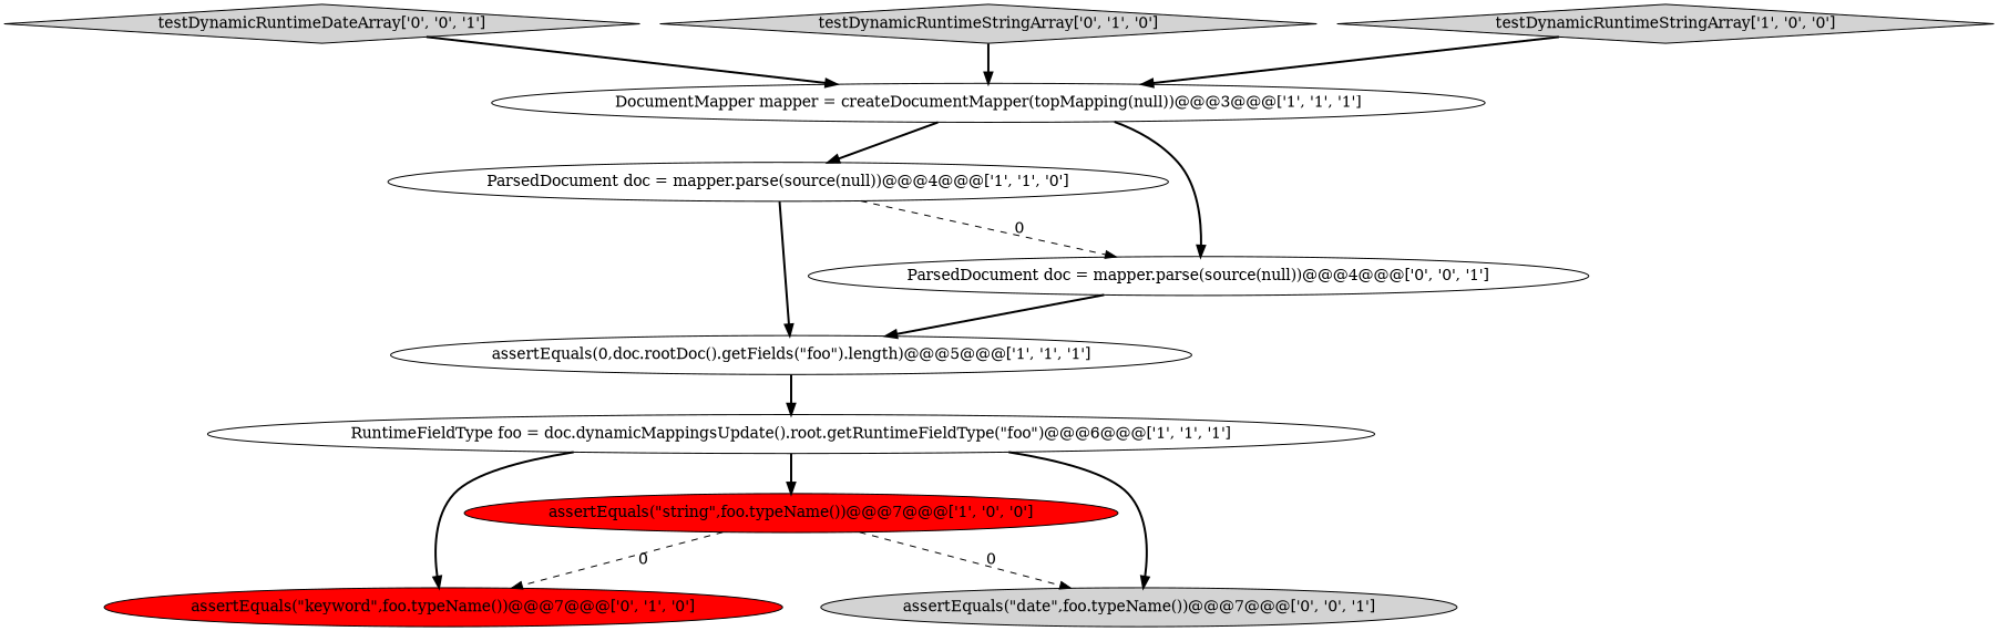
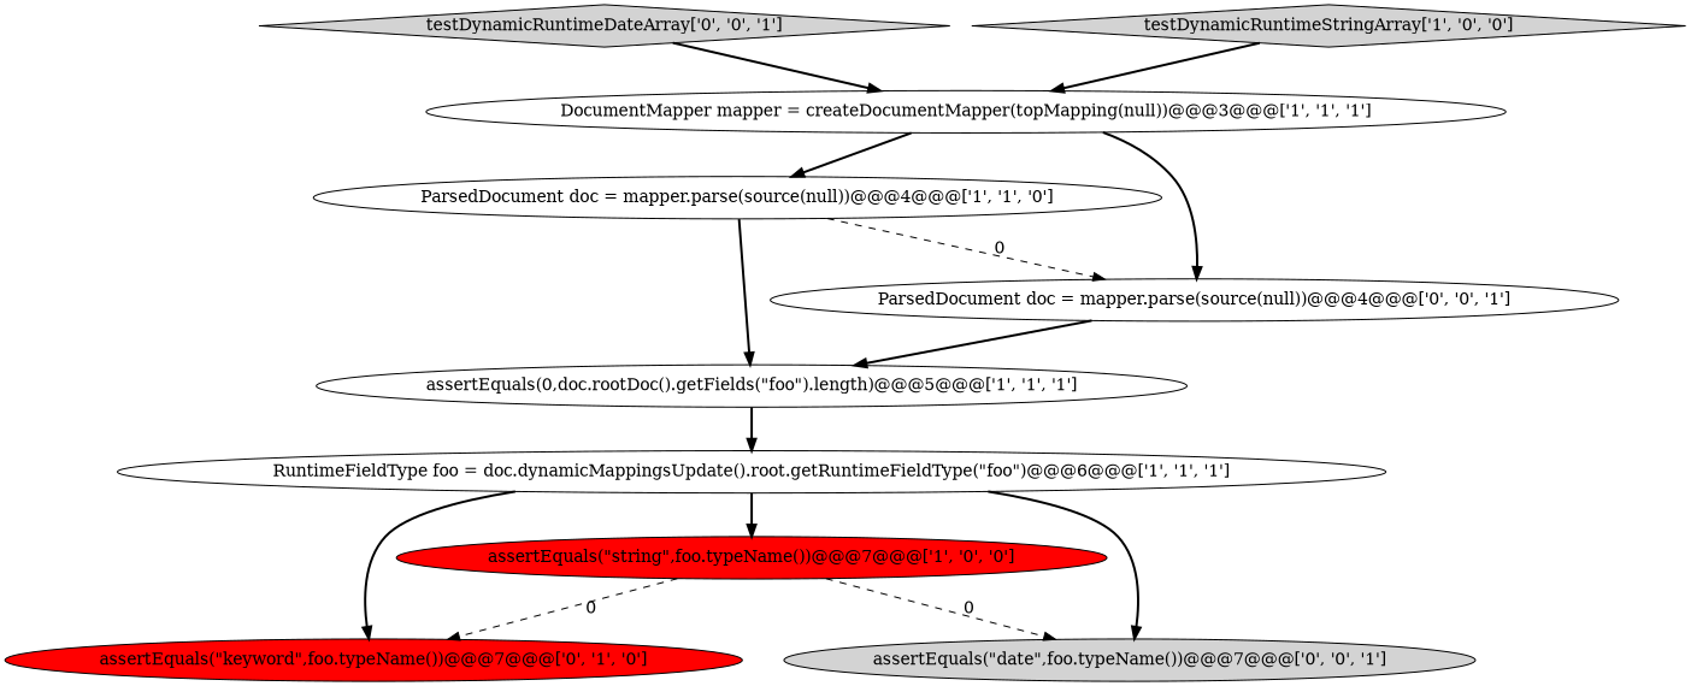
  digraph {
    node [fillcolor=white shape=ellipse style=filled]
    edge [style=bold]
    n1 [label="assertEquals(0,doc.rootDoc().getFields(\"foo\").length)@@@5@@@['1', '1', '1']"]
    n2 [label="RuntimeFieldType foo = doc.dynamicMappingsUpdate().root.getRuntimeFieldType(\"foo\")@@@6@@@['1', '1', '1']"]
    n3 [fillcolor=red label="assertEquals(\"keyword\",foo.typeName())@@@7@@@['0', '1', '0']"]
    n4 [fillcolor=red label="assertEquals(\"string\",foo.typeName())@@@7@@@['1', '0', '0']"]
    n5 [fillcolor=lightgray label="assertEquals(\"date\",foo.typeName())@@@7@@@['0', '0', '1']"]
    n6 [fillcolor=lightgray label="testDynamicRuntimeDateArray['0', '0', '1']" shape=diamond]
    n7 [label="DocumentMapper mapper = createDocumentMapper(topMapping(null))@@@3@@@['1', '1', '1']"]
-   n8 [fillcolor=lightgray label="testDynamicRuntimeStringArray['0', '1', '0']" shape=diamond]
    n9 [label="ParsedDocument doc = mapper.parse(source(null))@@@4@@@['1', '1', '0']"]
    n10 [label="ParsedDocument doc = mapper.parse(source(null))@@@4@@@['0', '0', '1']"]
    n11 [fillcolor=lightgray label="testDynamicRuntimeStringArray['1', '0', '0']" shape=diamond]
    n1 -> n2
    n2 -> n3
    n2 -> n4
    n2 -> n5
    n4 -> n3 [label=0 style=dashed]
    n4 -> n5 [label=0 style=dashed]
    n6 -> n7
    n7 -> n9
    n7 -> n10
-   n8 -> n7
    n9 -> n1
    n9 -> n10 [label=0 style=dashed]
    n10 -> n1
    n11 -> n7
  }
